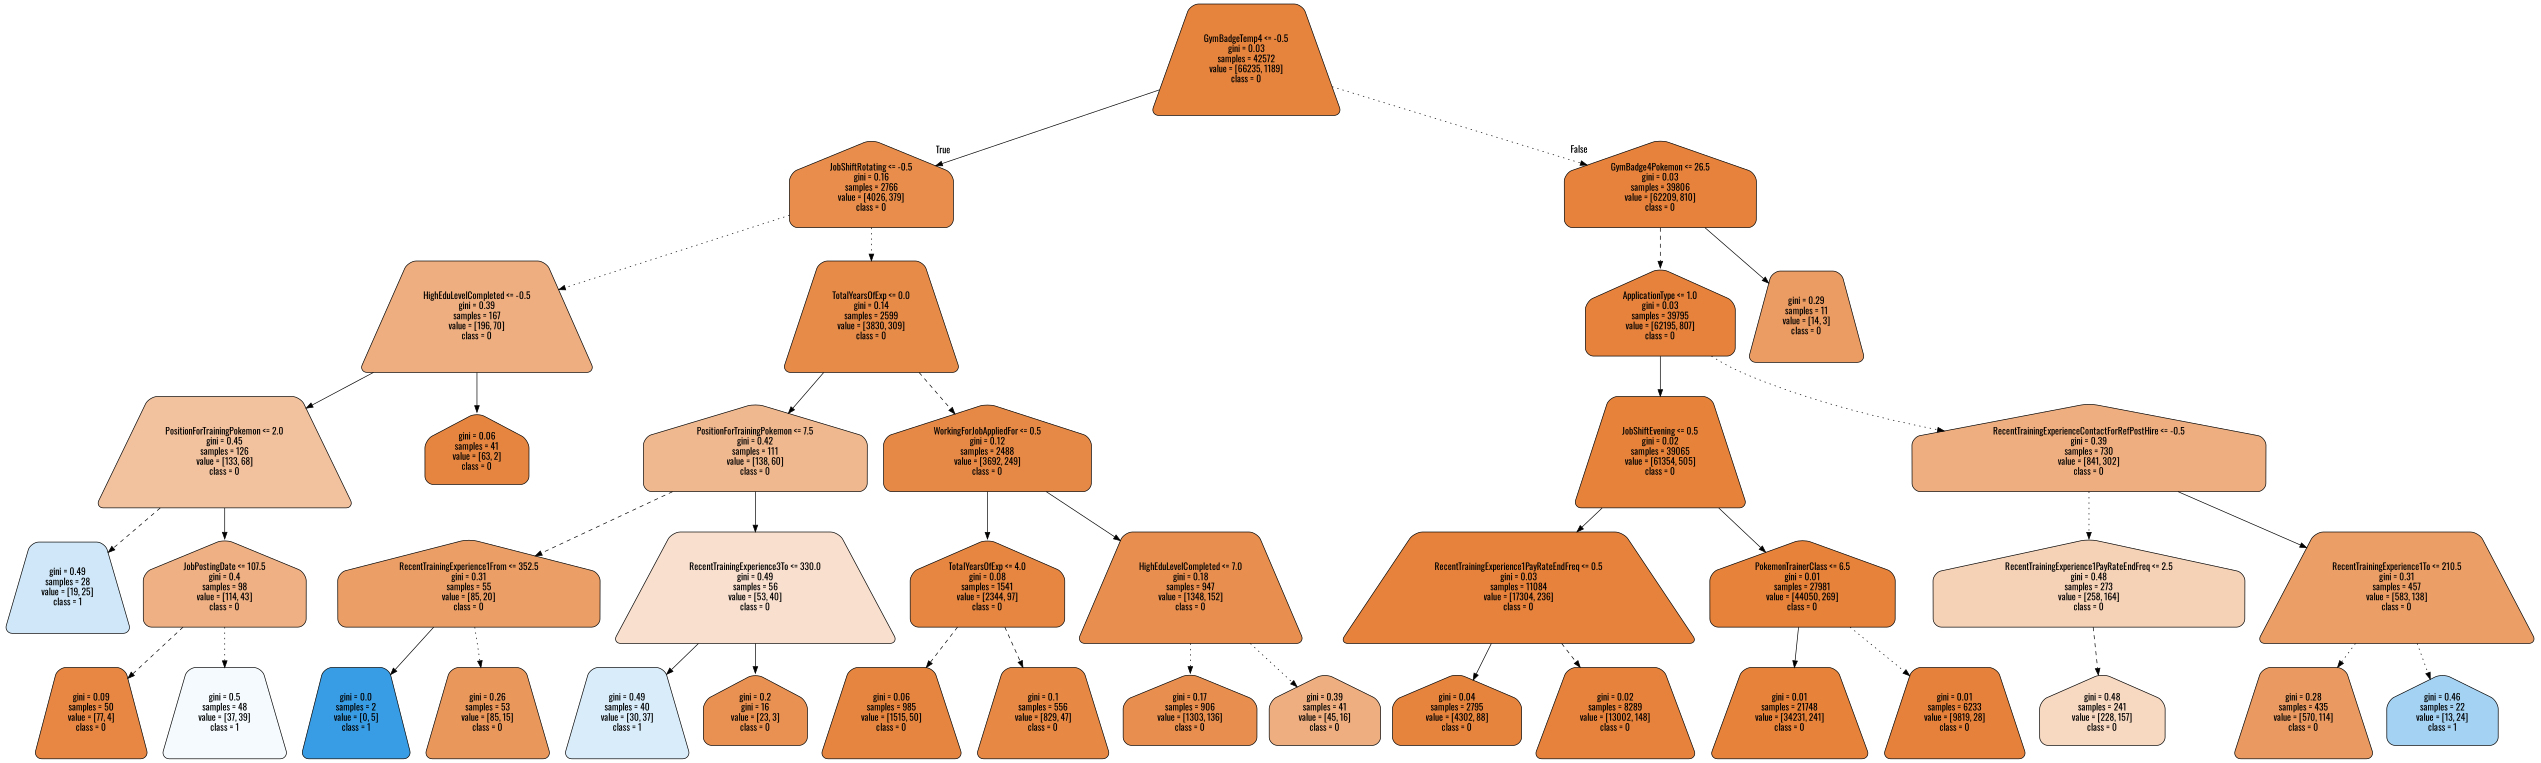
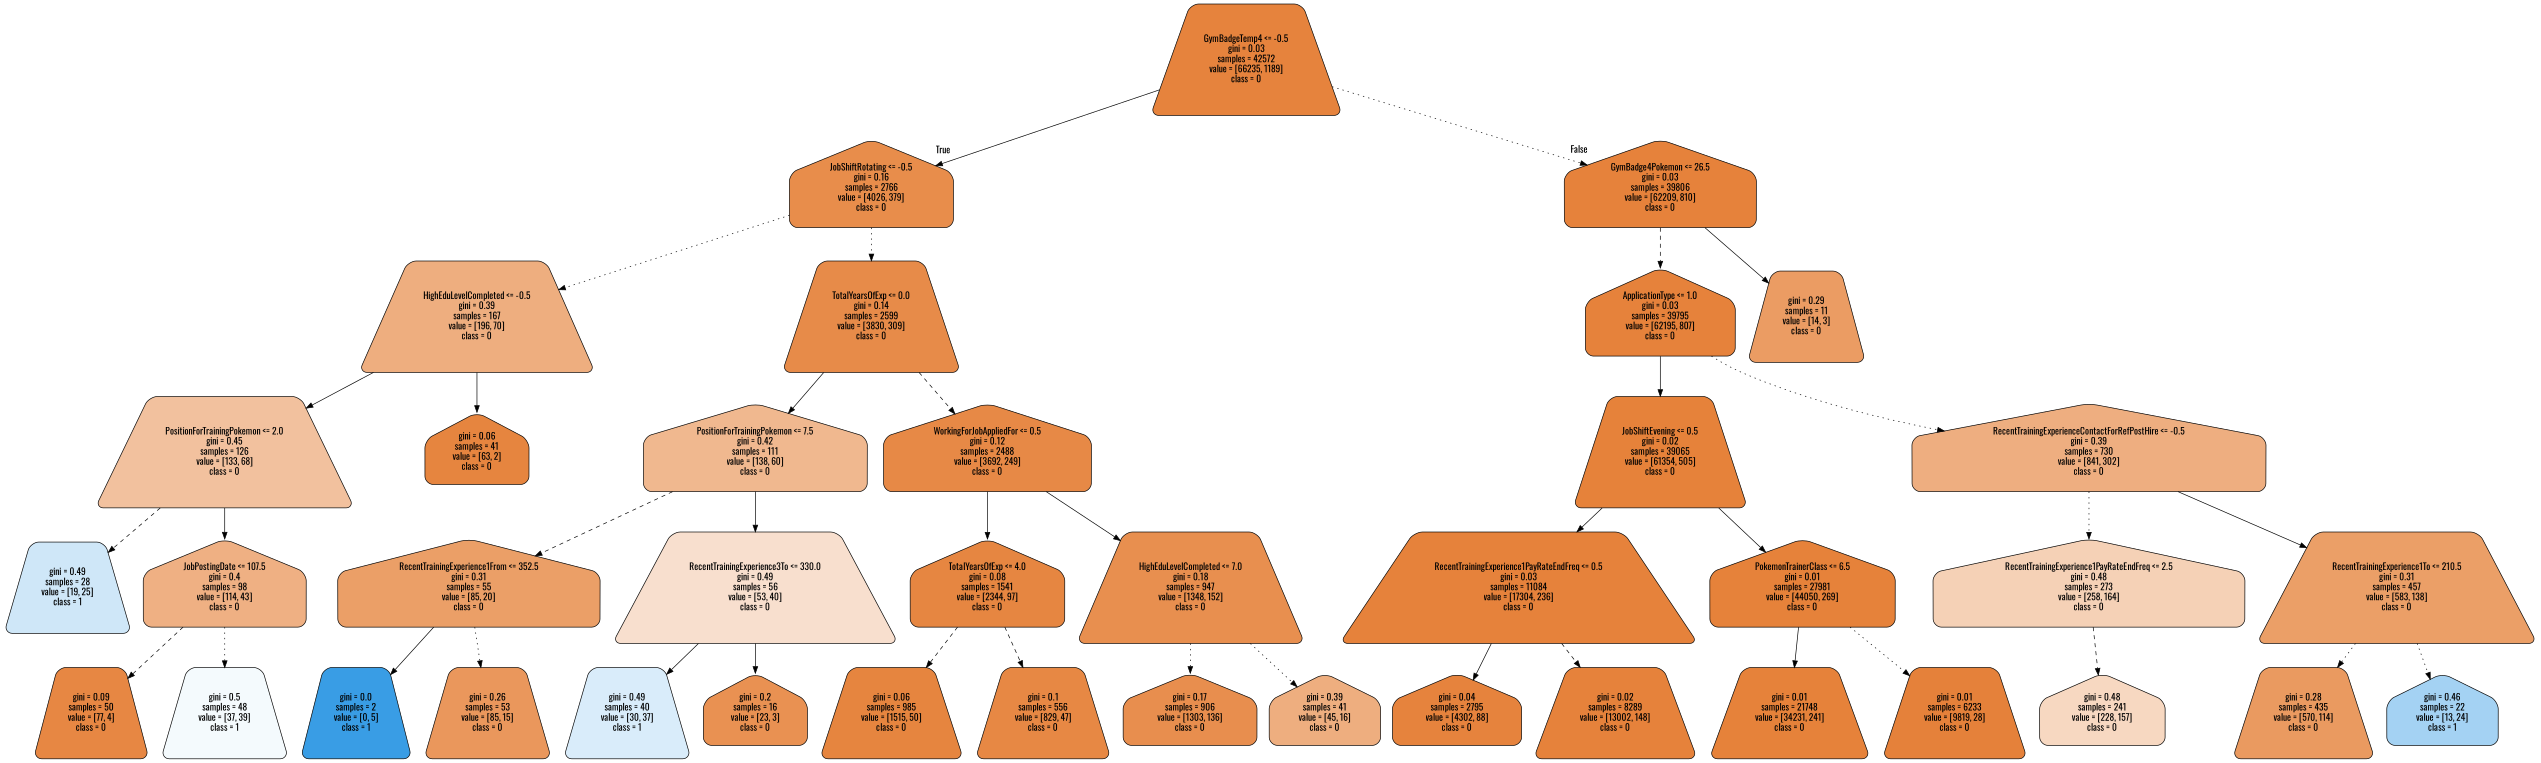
  digraph {
    fontname=Oswald
    node [color=black fillcolor="#e58139fc" fontname=Oswald shape=trapezium style="filled, rounded"]
    edge [fontname=Oswald style=solid]
    n1 [fillcolor="#e58139fa" label="GymBadgeTemp4 <= -0.5\ngini = 0.03\nsamples = 42572\nvalue = [66235, 1189]\nclass = 0"]
    n2 [fillcolor="#e58139e7" label="JobShiftRotating <= -0.5\ngini = 0.16\nsamples = 2766\nvalue = [4026, 379]\nclass = 0" shape=house]
    n3 [label="GymBadge4Pokemon <= 26.5\ngini = 0.03\nsamples = 39806\nvalue = [62209, 810]\nclass = 0" shape=house]
    n4 [fillcolor="#e58139a4" label="HighEduLevelCompleted <= -0.5\ngini = 0.39\nsamples = 167\nvalue = [196, 70]\nclass = 0"]
    n5 [fillcolor="#e58139ea" label="TotalYearsOfExp <= 0.0\ngini = 0.14\nsamples = 2599\nvalue = [3830, 309]\nclass = 0"]
    n6 [label="ApplicationType <= 1.0\ngini = 0.03\nsamples = 39795\nvalue = [62195, 807]\nclass = 0" shape=house]
    n7 [fillcolor="#e58139c8" label="gini = 0.29\nsamples = 11\nvalue = [14, 3]\nclass = 0"]
    n8 [fillcolor="#e581397d" label="PositionForTrainingPokemon <= 2.0\ngini = 0.45\nsamples = 126\nvalue = [133, 68]\nclass = 0"]
    n9 [fillcolor="#e58139f7" label="gini = 0.06\nsamples = 41\nvalue = [63, 2]\nclass = 0" shape=house]
    n10 [fillcolor="#e5813990" label="PositionForTrainingPokemon <= 7.5\ngini = 0.42\nsamples = 111\nvalue = [138, 60]\nclass = 0" shape=house]
    n11 [fillcolor="#e58139ee" label="WorkingForJobAppliedFor <= 0.5\ngini = 0.12\nsamples = 2488\nvalue = [3692, 249]\nclass = 0" shape=house]
    n12 [fillcolor="#399de53d" label="gini = 0.49\nsamples = 28\nvalue = [19, 25]\nclass = 1"]
    n13 [fillcolor="#e581399f" label="JobPostingDate <= 107.5\ngini = 0.4\nsamples = 98\nvalue = [114, 43]\nclass = 0" shape=house]
    n14 [fillcolor="#e58139f2" label="gini = 0.09\nsamples = 50\nvalue = [77, 4]\nclass = 0"]
    n15 [fillcolor="#399de50d" label="gini = 0.5\nsamples = 48\nvalue = [37, 39]\nclass = 1"]
    n16 [fillcolor="#e58139c3" label="RecentTrainingExperience1From <= 352.5\ngini = 0.31\nsamples = 55\nvalue = [85, 20]\nclass = 0" shape=house]
    n17 [fillcolor="#e581393f" label="RecentTrainingExperience3To <= 330.0\ngini = 0.49\nsamples = 56\nvalue = [53, 40]\nclass = 0"]
    n18 [fillcolor="#e58139f4" label="TotalYearsOfExp <= 4.0\ngini = 0.08\nsamples = 1541\nvalue = [2344, 97]\nclass = 0" shape=house]
    n19 [fillcolor="#e58139e2" label="HighEduLevelCompleted <= 7.0\ngini = 0.18\nsamples = 947\nvalue = [1348, 152]\nclass = 0"]
    n20 [fillcolor="#399de5ff" label="gini = 0.0\nsamples = 2\nvalue = [0, 5]\nclass = 1"]
    n21 [fillcolor="#e58139d2" label="gini = 0.26\nsamples = 53\nvalue = [85, 15]\nclass = 0"]
    n22 [fillcolor="#399de530" label="gini = 0.49\nsamples = 40\nvalue = [30, 37]\nclass = 1"]
-   n23 [fillcolor="#e58139de" label="gini = 0.2\ngini = 16\nvalue = [23, 3]\nclass = 0" shape=house]
+   n23 [fillcolor="#e58139de" label="gini = 0.2\nsamples = 16\nvalue = [23, 3]\nclass = 0" shape=house]
    n24 [fillcolor="#e58139f7" label="gini = 0.06\nsamples = 985\nvalue = [1515, 50]\nclass = 0"]
    n25 [fillcolor="#e58139f1" label="gini = 0.1\nsamples = 556\nvalue = [829, 47]\nclass = 0"]
    n26 [fillcolor="#e58139e4" label="gini = 0.17\nsamples = 906\nvalue = [1303, 136]\nclass = 0" shape=house]
    n27 [fillcolor="#e58139a4" label="gini = 0.39\nsamples = 41\nvalue = [45, 16]\nclass = 0" shape=house]
    n28 [fillcolor="#e58139fd" label="JobShiftEvening <= 0.5\ngini = 0.02\nsamples = 39065\nvalue = [61354, 505]\nclass = 0"]
    n29 [fillcolor="#e58139a3" label="RecentTrainingExperienceContactForRefPostHire <= -0.5\ngini = 0.39\nsamples = 730\nvalue = [841, 302]\nclass = 0" shape=house]
    n30 [label="RecentTrainingExperience1PayRateEndFreq <= 0.5\ngini = 0.03\nsamples = 11084\nvalue = [17304, 236]\nclass = 0"]
    n31 [fillcolor="#e58139fd" label="PokemonTrainerClass <= 6.5\ngini = 0.01\nsamples = 27981\nvalue = [44050, 269]\nclass = 0" shape=house]
    n32 [fillcolor="#e581395d" label="RecentTrainingExperience1PayRateEndFreq <= 2.5\ngini = 0.48\nsamples = 273\nvalue = [258, 164]\nclass = 0" shape=house]
    n33 [fillcolor="#e58139c3" label="RecentTrainingExperience1To <= 210.5\ngini = 0.31\nsamples = 457\nvalue = [583, 138]\nclass = 0"]
    n34 [fillcolor="#e58139fa" label="gini = 0.04\nsamples = 2795\nvalue = [4302, 88]\nclass = 0" shape=house]
    n35 [label="gini = 0.02\nsamples = 8289\nvalue = [13002, 148]\nclass = 0"]
    n36 [fillcolor="#e58139fd" label="gini = 0.01\nsamples = 21748\nvalue = [34231, 241]\nclass = 0"]
    n37 [fillcolor="#e58139fe" label="gini = 0.01\nsamples = 6233\nvalue = [9819, 28]\nclass = 0"]
    n38 [fillcolor="#e581394f" label="gini = 0.48\nsamples = 241\nvalue = [228, 157]\nclass = 0" shape=house]
    n39 [fillcolor="#e58139cc" label="gini = 0.28\nsamples = 435\nvalue = [570, 114]\nclass = 0"]
    n40 [fillcolor="#399de575" label="gini = 0.46\nsamples = 22\nvalue = [13, 24]\nclass = 1" shape=house]
    n1 -> n2 [headlabel=True labelangle=45 labeldistance=2.5]
    n1 -> n3 [headlabel=False labelangle=-45 labeldistance=2.5 style=dotted]
    n2 -> n4 [style=dotted]
    n2 -> n5 [style=dotted]
    n3 -> n6 [style=dashed]
    n3 -> n7
    n4 -> n8
    n4 -> n9
    n5 -> n10
    n5 -> n11 [style=dashed]
    n6 -> n28
    n6 -> n29 [style=dotted]
    n8 -> n12 [style=dashed]
    n8 -> n13
    n10 -> n16 [style=dashed]
    n10 -> n17
    n11 -> n18
    n11 -> n19
    n13 -> n14 [style=dashed]
    n13 -> n15 [style=dotted]
    n16 -> n20
    n16 -> n21 [style=dotted]
    n17 -> n22
    n17 -> n23
    n18 -> n24 [style=dashed]
    n18 -> n25 [style=dashed]
    n19 -> n26 [style=dotted]
    n19 -> n27 [style=dotted]
    n28 -> n30
    n28 -> n31
    n29 -> n32 [style=dotted]
    n29 -> n33
    n30 -> n34
    n30 -> n35 [style=dashed]
    n31 -> n36
    n31 -> n37 [style=dotted]
    n32 -> n38 [style=dashed]
    n33 -> n39 [style=dotted]
    n33 -> n40 [style=dotted]
  }
